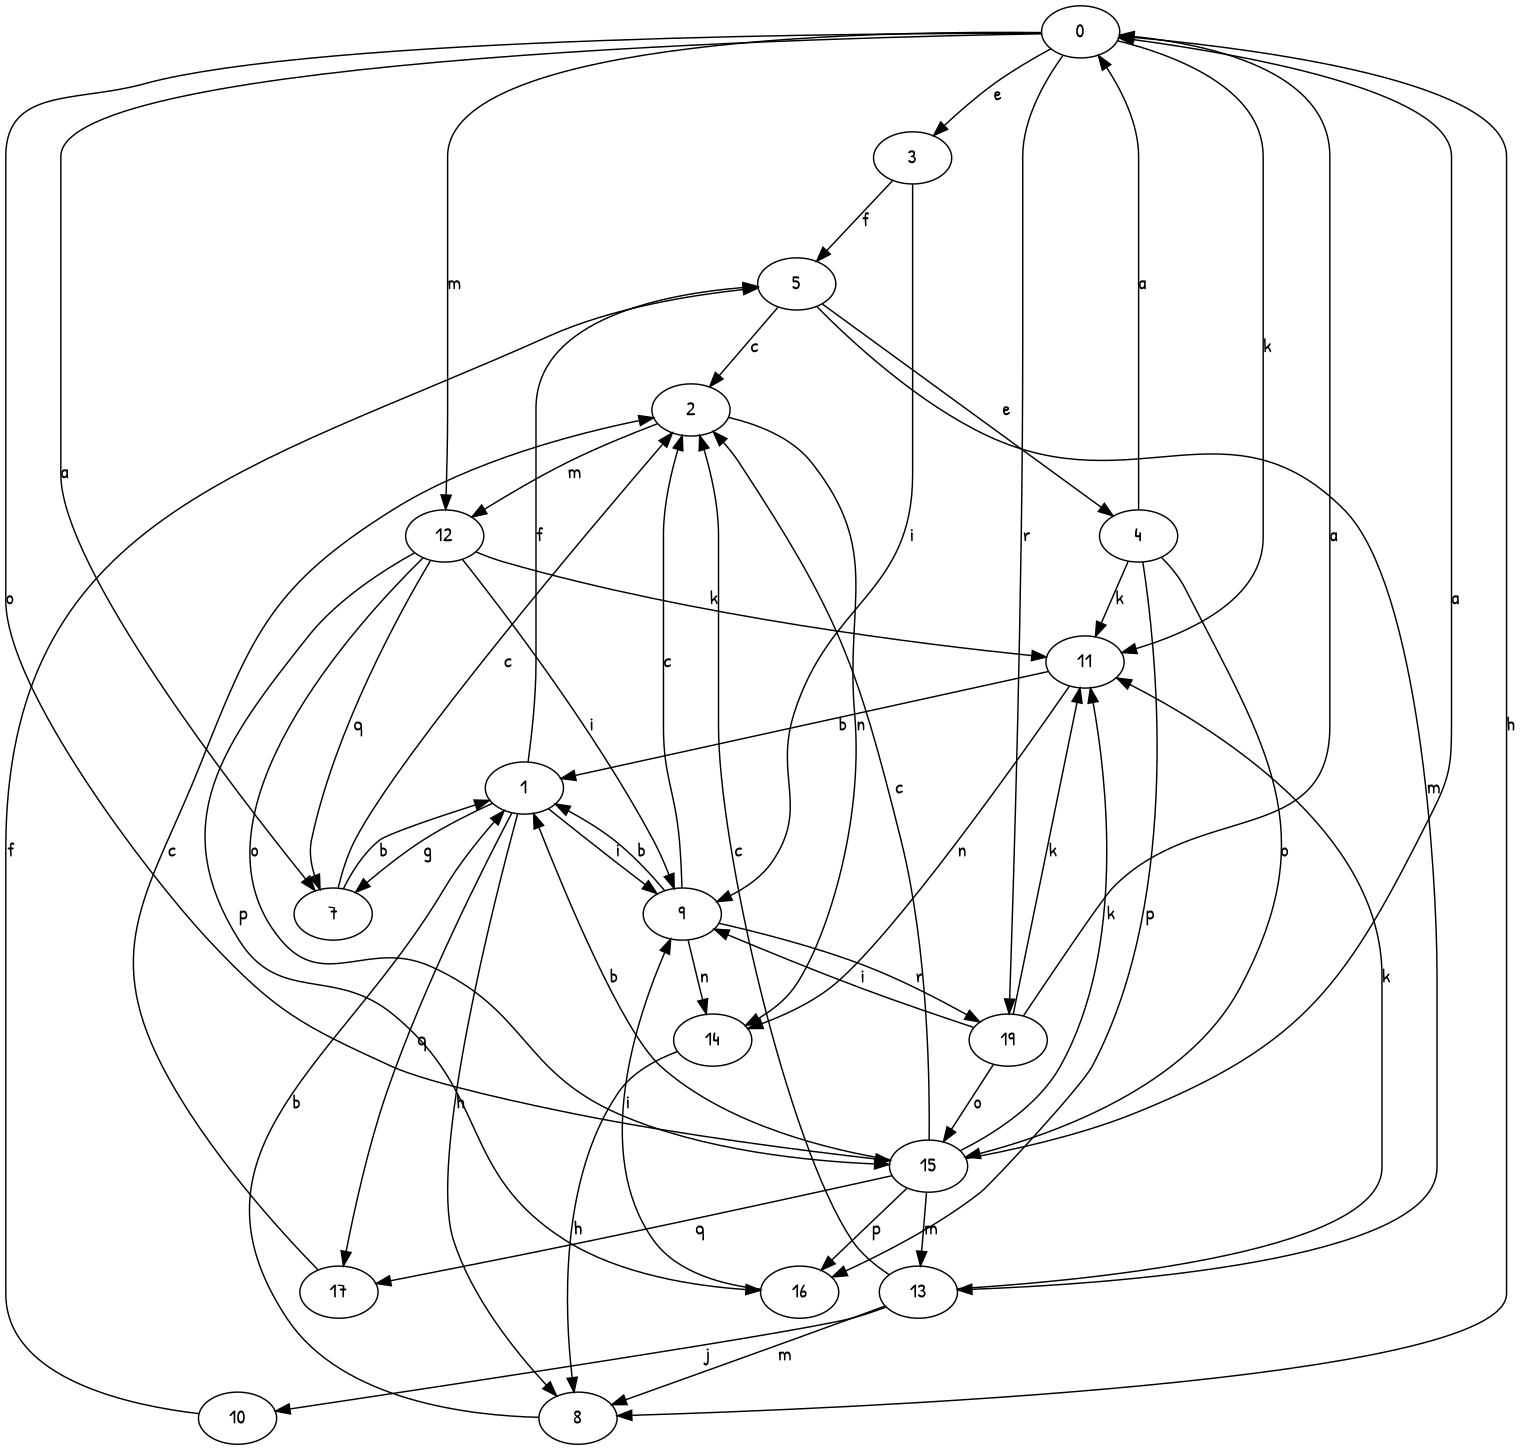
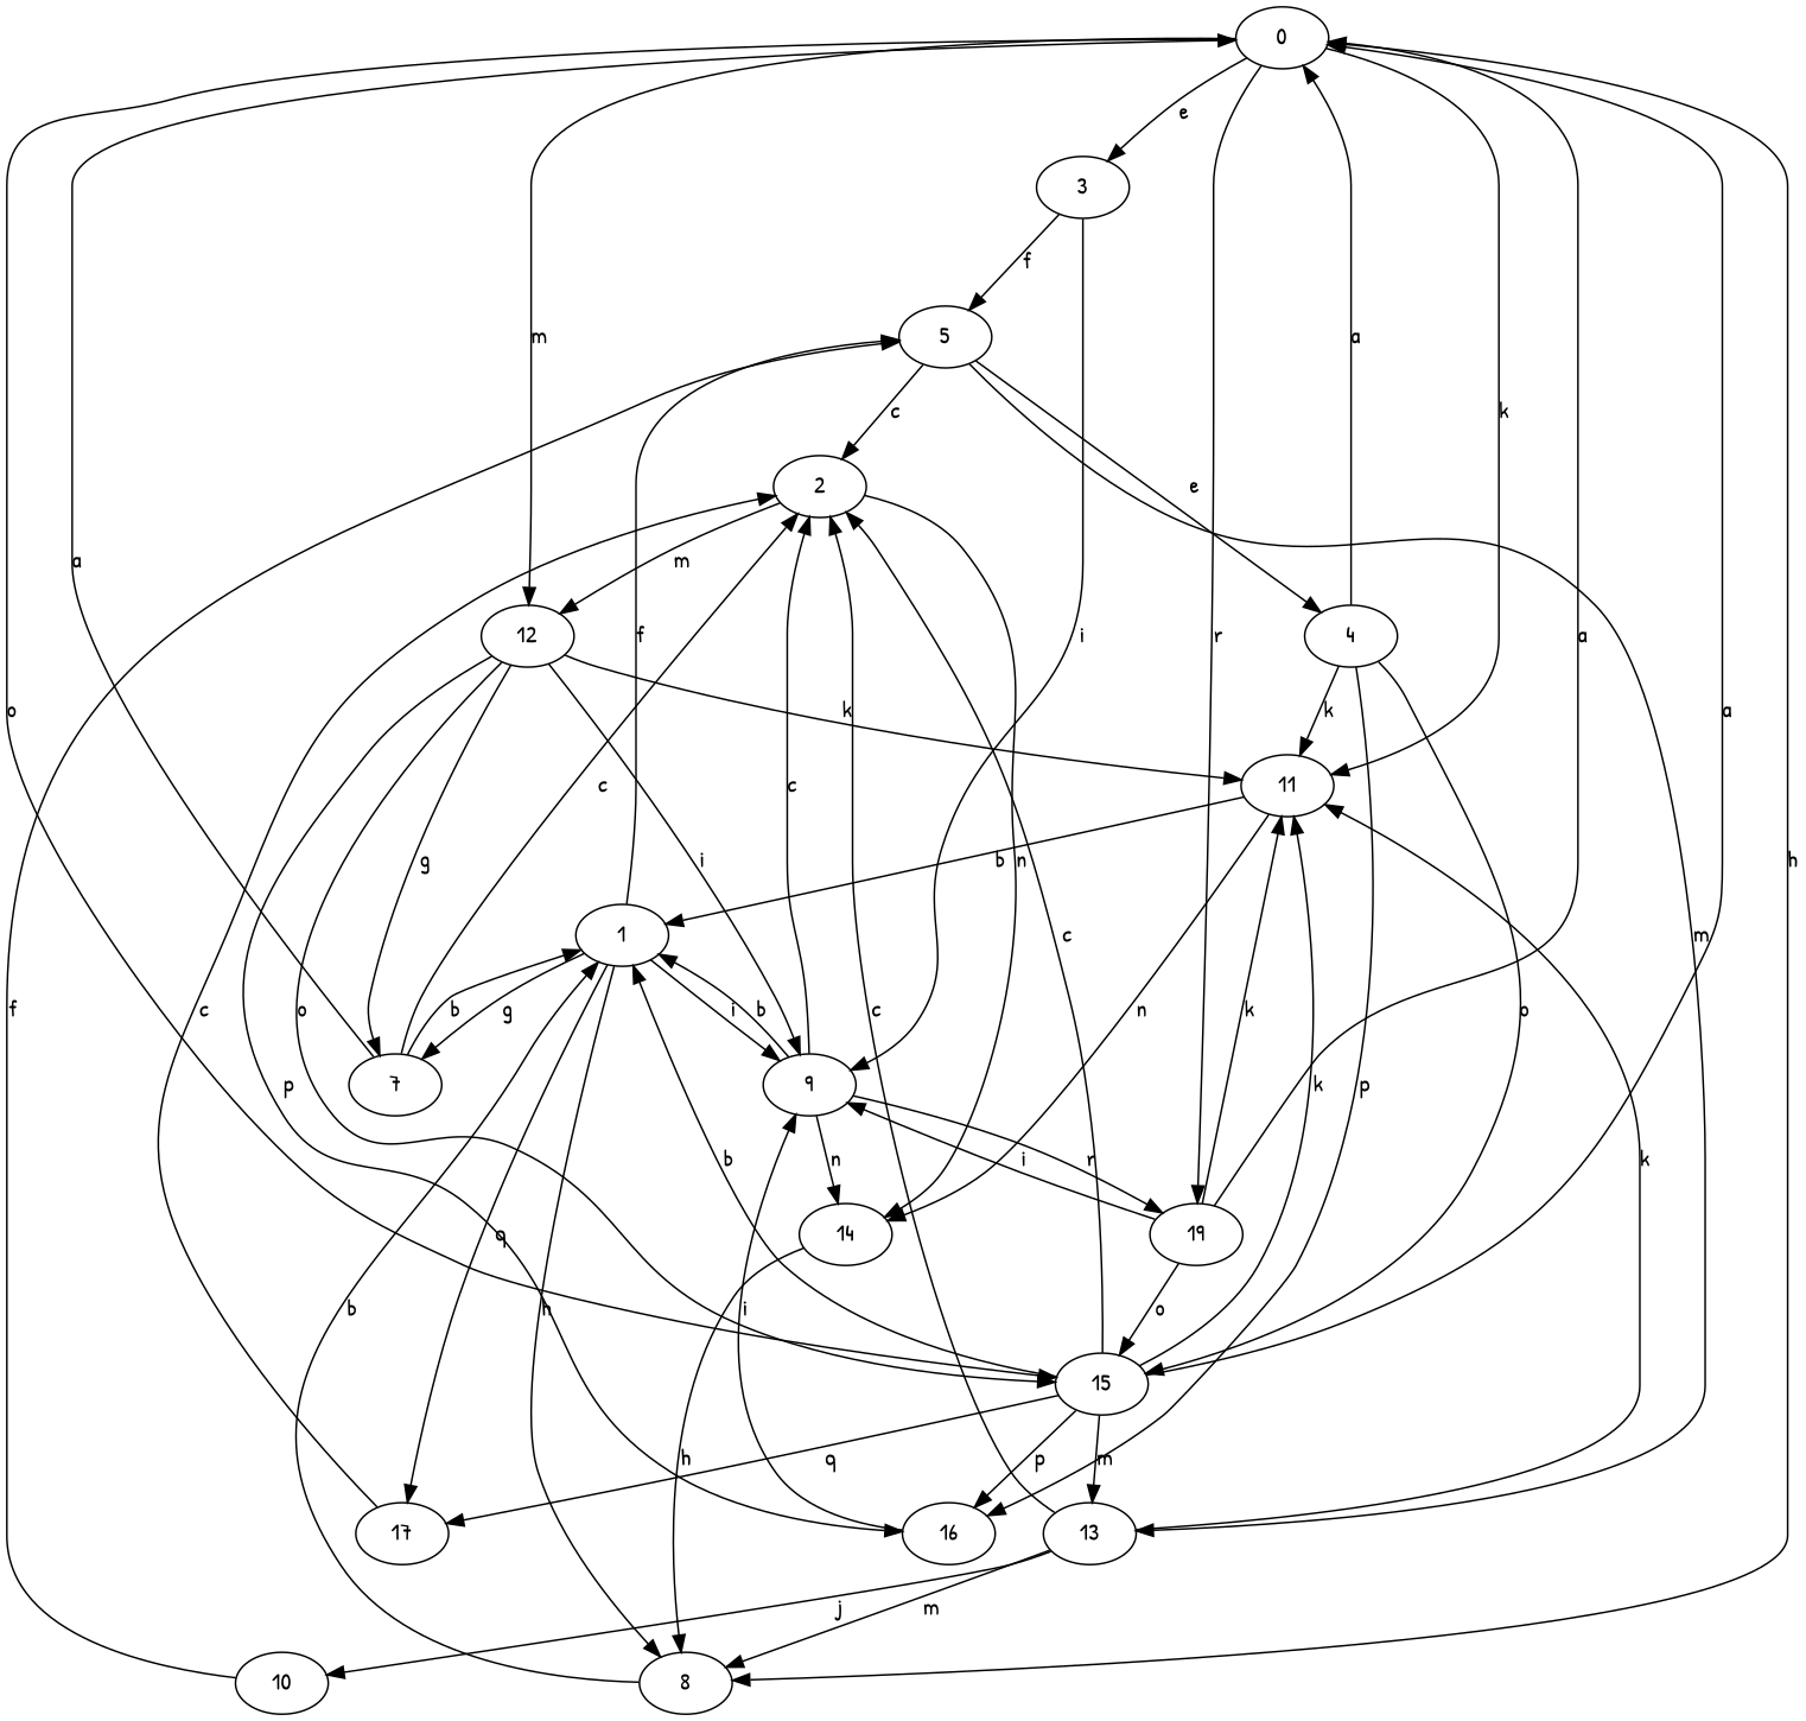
  strict digraph {
    fontname="Patrick Hand"
    node [fontname="Patrick Hand"]
    edge [fontname="Patrick Hand"]
    0
    3
    8
    11
    12
    15
    19
    5
    9
    1
    14
    7
    16
    17
    2
    13
    4
    10
    0 -> 3 [label=e]
    0 -> 8 [label=h]
    0 -> 11 [label=k]
    0 -> 12 [label=m]
    0 -> 15 [label=o]
    0 -> 19 [label=r]
    3 -> 5 [label=f]
    3 -> 9 [label=i]
    8 -> 1 [label=b]
    11 -> 1 [label=b]
    11 -> 14 [label=n]
    12 -> 11 [label=k]
    12 -> 15 [label=o]
    12 -> 9 [label=i]
-   12 -> 7 [label=q]
+   12 -> 7 [label=g]
    12 -> 16 [label=p]
    15 -> 0 [label=a]
    15 -> 11 [label=k]
    15 -> 1 [label=b]
    15 -> 16 [label=p]
    15 -> 17 [label=q]
    15 -> 2 [label=c]
    15 -> 13 [label=m]
    19 -> 0 [label=a]
    19 -> 11 [label=k]
    19 -> 15 [label=o]
    19 -> 9 [label=i]
    5 -> 2 [label=c]
    5 -> 13 [label=m]
    5 -> 4 [label=e]
    9 -> 19 [label=r]
    9 -> 1 [label=b]
    9 -> 14 [label=n]
    9 -> 2 [label=c]
    1 -> 8 [label=h]
    1 -> 5 [label=f]
    1 -> 9 [label=i]
    1 -> 7 [label=g]
    1 -> 17 [label=q]
    14 -> 8 [label=h]
-   0 -> 7 [label=a]
+   7 -> 0 [label=a]
    7 -> 1 [label=b]
    7 -> 2 [label=c]
    16 -> 9 [label=i]
    17 -> 2 [label=c]
    2 -> 12 [label=m]
    2 -> 14 [label=n]
    13 -> 8 [label=m]
    13 -> 11 [label=k]
    13 -> 2 [label=c]
    13 -> 10 [label=j]
    4 -> 0 [label=a]
    4 -> 11 [label=k]
    4 -> 15 [label=o]
    4 -> 16 [label=p]
    10 -> 5 [label=f]
  }
